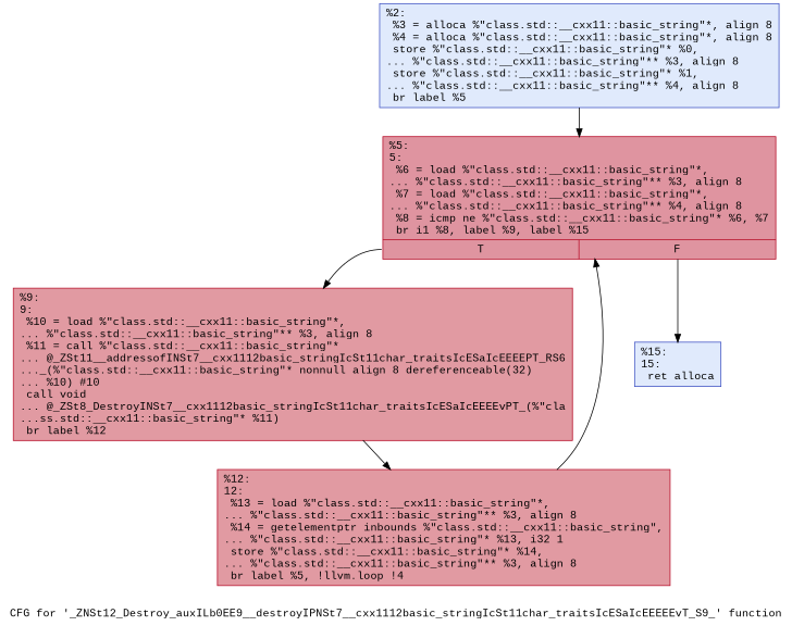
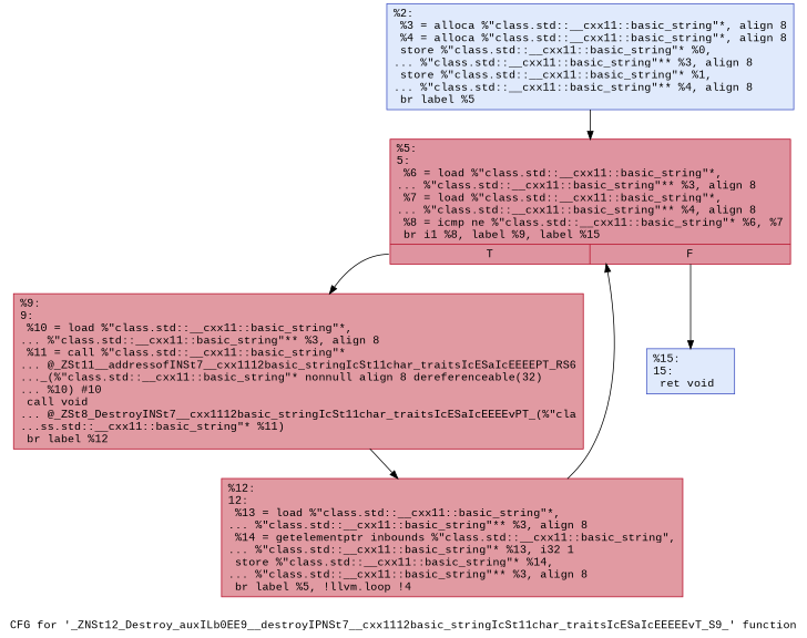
  digraph {
    label="CFG for '_ZNSt12_Destroy_auxILb0EE9__destroyIPNSt7__cxx1112basic_stringIcSt11char_traitsIcESaIcEEEEEvT_S9_' function"
    fontname="Liberation Mono"
    node [color="#b70d28ff" fillcolor="#b9d0f970" shape=record style=filled fontname="Liberation Mono"]
    edge [fontname="Liberation Mono"]
    n1 [color="#3d50c3ff" label="{%2:\l  %3 = alloca %\"class.std::__cxx11::basic_string\"*, align 8\l  %4 = alloca %\"class.std::__cxx11::basic_string\"*, align 8\l  store %\"class.std::__cxx11::basic_string\"* %0,\l... %\"class.std::__cxx11::basic_string\"** %3, align 8\l  store %\"class.std::__cxx11::basic_string\"* %1,\l... %\"class.std::__cxx11::basic_string\"** %4, align 8\l  br label %5\l}"]
    n2 [fillcolor="#b70d2870" label="{%5:\l5:                                                \l  %6 = load %\"class.std::__cxx11::basic_string\"*,\l... %\"class.std::__cxx11::basic_string\"** %3, align 8\l  %7 = load %\"class.std::__cxx11::basic_string\"*,\l... %\"class.std::__cxx11::basic_string\"** %4, align 8\l  %8 = icmp ne %\"class.std::__cxx11::basic_string\"* %6, %7\l  br i1 %8, label %9, label %15\l|{<s0>T|<s1>F}}"]
    n3 [fillcolor="#bb1b2c70" label="{%9:\l9:                                                \l  %10 = load %\"class.std::__cxx11::basic_string\"*,\l... %\"class.std::__cxx11::basic_string\"** %3, align 8\l  %11 = call %\"class.std::__cxx11::basic_string\"*\l... @_ZSt11__addressofINSt7__cxx1112basic_stringIcSt11char_traitsIcESaIcEEEEPT_RS6\l..._(%\"class.std::__cxx11::basic_string\"* nonnull align 8 dereferenceable(32)\l... %10) #10\l  call void\l... @_ZSt8_DestroyINSt7__cxx1112basic_stringIcSt11char_traitsIcESaIcEEEEvPT_(%\"cla\l...ss.std::__cxx11::basic_string\"* %11)\l  br label %12\l}"]
-   n4 [color="#3d50c3ff" label="{%15:\l15:                                               \l  ret alloca\l}"]
+   n4 [color="#3d50c3ff" label="{%15:\l15:                                               \l  ret void\l}"]
    n5 [fillcolor="#bb1b2c70" label="{%12:\l12:                                               \l  %13 = load %\"class.std::__cxx11::basic_string\"*,\l... %\"class.std::__cxx11::basic_string\"** %3, align 8\l  %14 = getelementptr inbounds %\"class.std::__cxx11::basic_string\",\l... %\"class.std::__cxx11::basic_string\"* %13, i32 1\l  store %\"class.std::__cxx11::basic_string\"* %14,\l... %\"class.std::__cxx11::basic_string\"** %3, align 8\l  br label %5, !llvm.loop !4\l}"]
    n1 -> n2
    n2 -> n3 [tailport=s0]
    n2 -> n4 [tailport=s1]
    n3 -> n5
    n5 -> n2
  }
